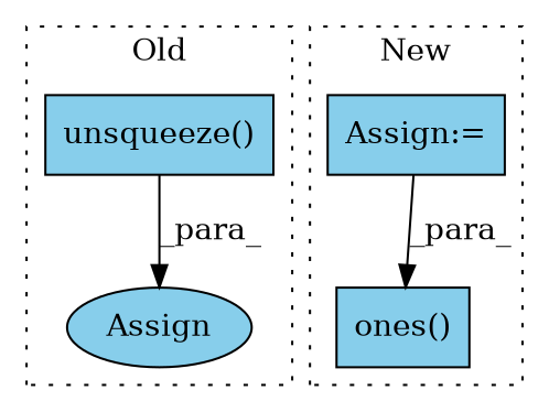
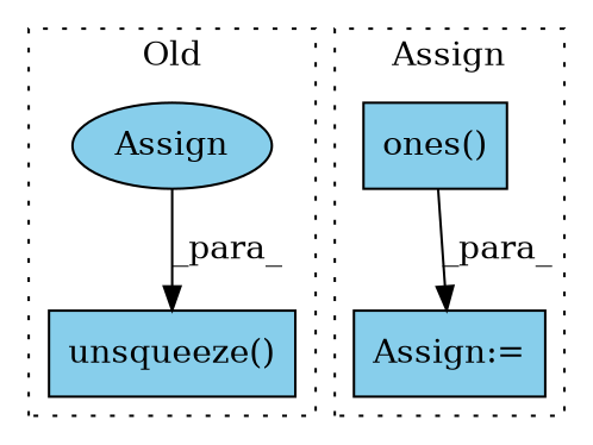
  digraph {
    node [a=75 fillcolor=skyblue shape=box style=filled]
    n1 [l="23,1" label="unsqueeze()" s="18682,18706"]
    n2 [a=76 l=1 label=Assign s=18705 shape=ellipse]
    n3 [l="12,16" label="ones()" s="18881,18904"]
    n4 [a=68 l=3 label="Assign:=" s=18878]
    subgraph cluster_1 {
      label=Old
      style=dotted
      n1
      n2
    }
    subgraph cluster_2 {
-     label=New
+     label=Assign
      style=dotted
      n3
      n4
    }
-   n1 -> n2 [label=_para_]
-   n4 -> n3 [label=_para_]
+   n2 -> n1 [label=_para_]
+   n3 -> n4 [label=_para_]
  }
